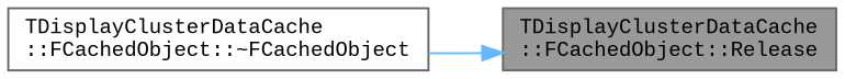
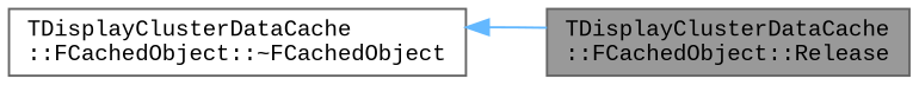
  digraph {
    rankdir=RL
    fontname="Liberation Mono"
    node [fontname="Liberation Mono" fontsize=10 shape=box style=filled]
    n1 [color=gray40 fillcolor=grey60 fontcolor=black height=0.2 label="TDisplayClusterDataCache\l::FCachedObject::Release" width=0.4]
    n2 [color=grey40 fillcolor=white height=0.2 label="TDisplayClusterDataCache\l::FCachedObject::~FCachedObject" width=0.4]
-   n1 -> n2 [color=steelblue1 dir=back fontname="Liberation Mono" fontsize=10 labelfontname=Helvetica labelfontsize=10 style=solid]
+   n2 -> n1 [color=steelblue1 dir=back fontname="Liberation Mono" fontsize=10 labelfontname=Helvetica labelfontsize=10 style=solid]
  }
